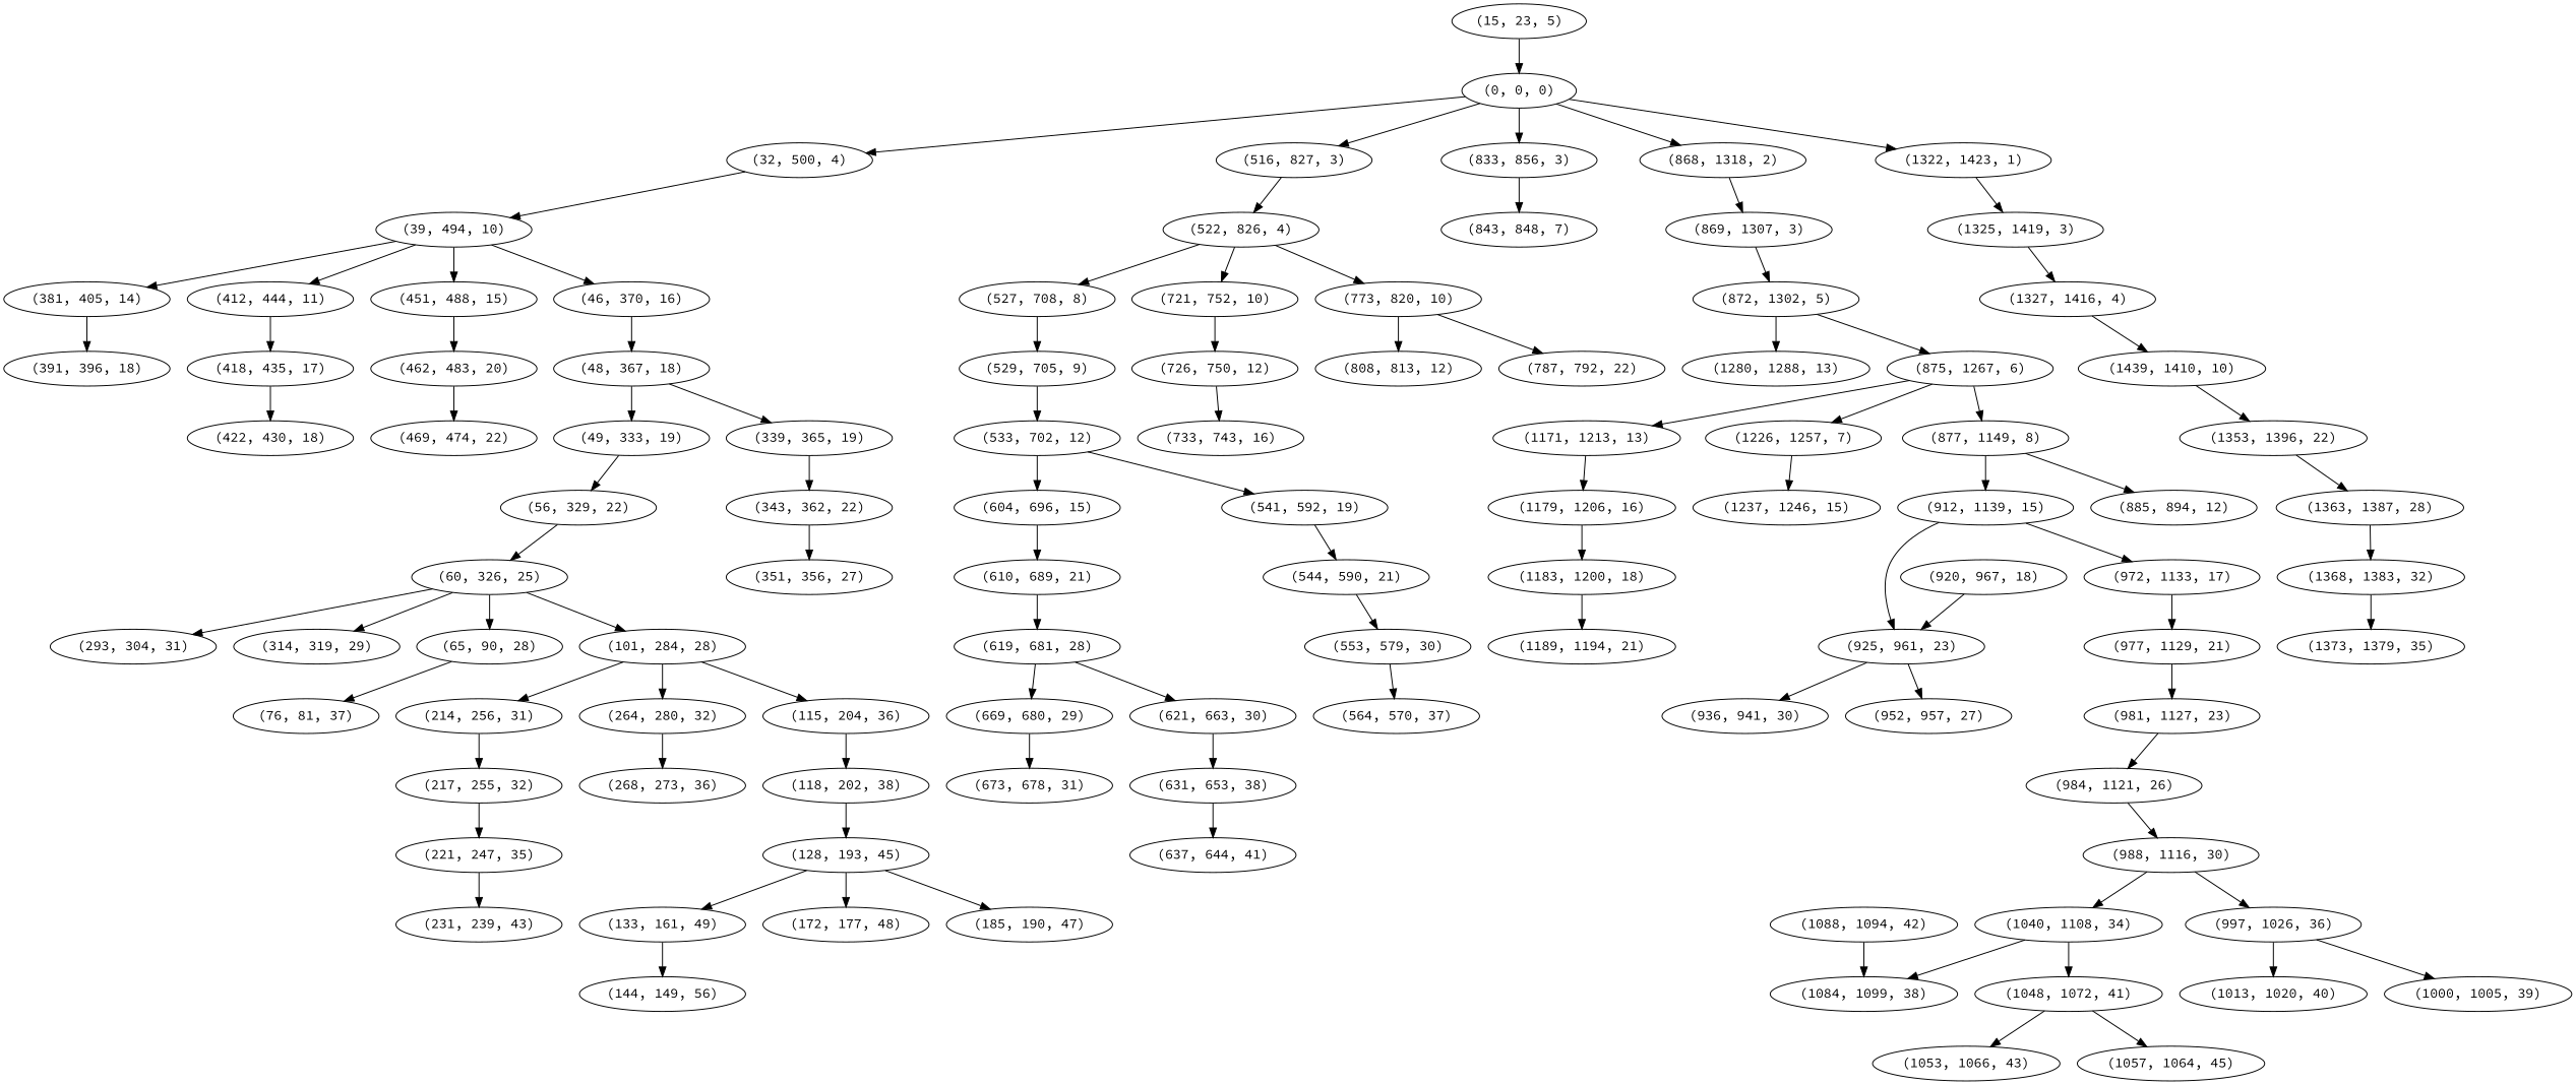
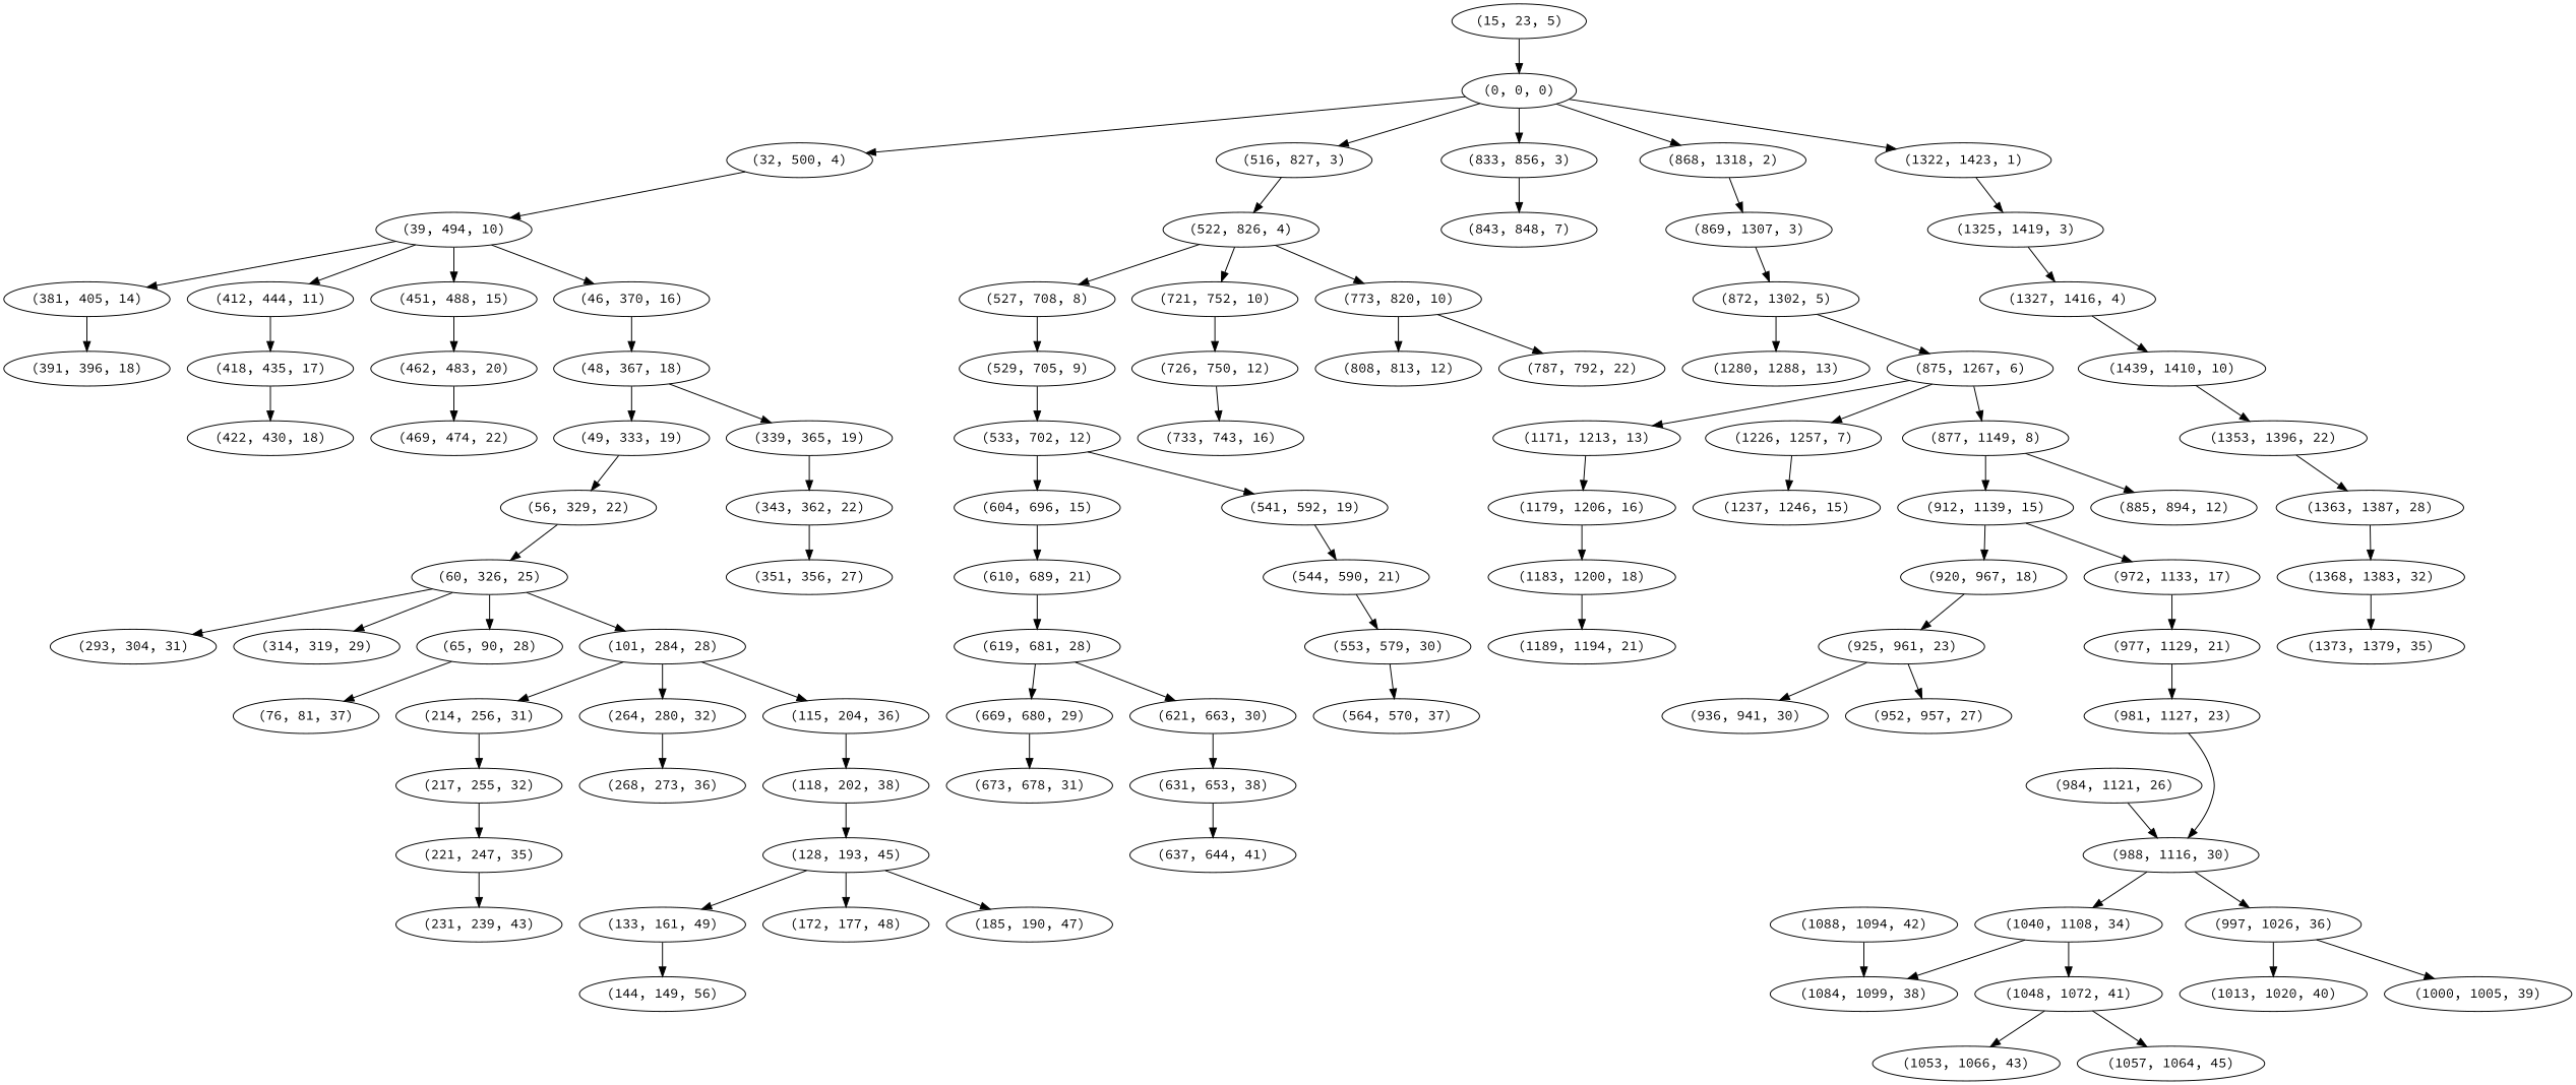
  digraph {
    fontname="Source Code Pro"
    node [fontname="Source Code Pro"]
    edge [fontname="Source Code Pro"]
    "(0, 0, 0)"
    "(32, 500, 4)"
    "(516, 827, 3)"
    "(833, 856, 3)"
    "(868, 1318, 2)"
    "(1322, 1423, 1)"
    "(15, 23, 5)"
    "(39, 494, 10)"
    "(522, 826, 4)"
    "(843, 848, 7)"
    "(869, 1307, 3)"
    "(1325, 1419, 3)"
    "(46, 370, 16)"
    "(381, 405, 14)"
    "(412, 444, 11)"
    "(451, 488, 15)"
    "(48, 367, 18)"
    "(391, 396, 18)"
    "(418, 435, 17)"
    "(462, 483, 20)"
    "(49, 333, 19)"
    "(339, 365, 19)"
    "(56, 329, 22)"
    "(343, 362, 22)"
    "(60, 326, 25)"
    "(65, 90, 28)"
    "(101, 284, 28)"
    "(293, 304, 31)"
    "(314, 319, 29)"
    "(76, 81, 37)"
    "(115, 204, 36)"
    "(214, 256, 31)"
    "(264, 280, 32)"
    "(118, 202, 38)"
    "(217, 255, 32)"
    "(268, 273, 36)"
    "(128, 193, 45)"
    "(133, 161, 49)"
    "(172, 177, 48)"
    "(185, 190, 47)"
    "(144, 149, 56)"
    "(221, 247, 35)"
    "(231, 239, 43)"
    "(351, 356, 27)"
    "(422, 430, 18)"
    "(469, 474, 22)"
    "(527, 708, 8)"
    "(721, 752, 10)"
    "(773, 820, 10)"
    "(529, 705, 9)"
    "(726, 750, 12)"
    "(787, 792, 22)"
    "(808, 813, 12)"
    "(533, 702, 12)"
    "(541, 592, 19)"
    "(604, 696, 15)"
    "(544, 590, 21)"
    "(610, 689, 21)"
    "(553, 579, 30)"
    "(564, 570, 37)"
    "(619, 681, 28)"
    "(621, 663, 30)"
    "(669, 680, 29)"
    "(631, 653, 38)"
    "(673, 678, 31)"
    "(637, 644, 41)"
    "(733, 743, 16)"
    "(872, 1302, 5)"
    "(875, 1267, 6)"
    "(1280, 1288, 13)"
    "(877, 1149, 8)"
    "(1171, 1213, 13)"
    "(1226, 1257, 7)"
    "(885, 894, 12)"
    "(912, 1139, 15)"
    "(1179, 1206, 16)"
    "(1237, 1246, 15)"
    "(920, 967, 18)"
    "(972, 1133, 17)"
    "(925, 961, 23)"
    "(977, 1129, 21)"
    "(936, 941, 30)"
    "(952, 957, 27)"
    "(981, 1127, 23)"
    "(984, 1121, 26)"
    "(988, 1116, 30)"
    "(997, 1026, 36)"
    "(1040, 1108, 34)"
    "(1000, 1005, 39)"
    "(1013, 1020, 40)"
    "(1048, 1072, 41)"
    "(1084, 1099, 38)"
    "(1053, 1066, 43)"
    "(1057, 1064, 45)"
    "(1088, 1094, 42)"
    "(1183, 1200, 18)"
    "(1189, 1194, 21)"
    "(1327, 1416, 4)"
    n99 [label="(1439, 1410, 10)"]
    "(1353, 1396, 22)"
    "(1363, 1387, 28)"
    "(1368, 1383, 32)"
    "(1373, 1379, 35)"
    "(0, 0, 0)" -> "(32, 500, 4)"
    "(0, 0, 0)" -> "(516, 827, 3)"
    "(0, 0, 0)" -> "(833, 856, 3)"
    "(0, 0, 0)" -> "(868, 1318, 2)"
    "(0, 0, 0)" -> "(1322, 1423, 1)"
    "(32, 500, 4)" -> "(39, 494, 10)"
    "(516, 827, 3)" -> "(522, 826, 4)"
    "(833, 856, 3)" -> "(843, 848, 7)"
    "(868, 1318, 2)" -> "(869, 1307, 3)"
    "(1322, 1423, 1)" -> "(1325, 1419, 3)"
    "(15, 23, 5)" -> "(0, 0, 0)"
    "(39, 494, 10)" -> "(46, 370, 16)"
    "(39, 494, 10)" -> "(381, 405, 14)"
    "(39, 494, 10)" -> "(412, 444, 11)"
    "(39, 494, 10)" -> "(451, 488, 15)"
    "(522, 826, 4)" -> "(527, 708, 8)"
    "(522, 826, 4)" -> "(721, 752, 10)"
    "(522, 826, 4)" -> "(773, 820, 10)"
    "(869, 1307, 3)" -> "(872, 1302, 5)"
    "(1325, 1419, 3)" -> "(1327, 1416, 4)"
    "(46, 370, 16)" -> "(48, 367, 18)"
    "(381, 405, 14)" -> "(391, 396, 18)"
    "(412, 444, 11)" -> "(418, 435, 17)"
    "(451, 488, 15)" -> "(462, 483, 20)"
    "(48, 367, 18)" -> "(49, 333, 19)"
    "(48, 367, 18)" -> "(339, 365, 19)"
    "(418, 435, 17)" -> "(422, 430, 18)"
    "(462, 483, 20)" -> "(469, 474, 22)"
    "(49, 333, 19)" -> "(56, 329, 22)"
    "(339, 365, 19)" -> "(343, 362, 22)"
    "(56, 329, 22)" -> "(60, 326, 25)"
    "(343, 362, 22)" -> "(351, 356, 27)"
    "(60, 326, 25)" -> "(65, 90, 28)"
    "(60, 326, 25)" -> "(101, 284, 28)"
    "(60, 326, 25)" -> "(293, 304, 31)"
    "(60, 326, 25)" -> "(314, 319, 29)"
    "(65, 90, 28)" -> "(76, 81, 37)"
    "(101, 284, 28)" -> "(115, 204, 36)"
    "(101, 284, 28)" -> "(214, 256, 31)"
    "(101, 284, 28)" -> "(264, 280, 32)"
    "(115, 204, 36)" -> "(118, 202, 38)"
    "(214, 256, 31)" -> "(217, 255, 32)"
    "(264, 280, 32)" -> "(268, 273, 36)"
    "(118, 202, 38)" -> "(128, 193, 45)"
    "(217, 255, 32)" -> "(221, 247, 35)"
    "(128, 193, 45)" -> "(133, 161, 49)"
    "(128, 193, 45)" -> "(172, 177, 48)"
    "(128, 193, 45)" -> "(185, 190, 47)"
    "(133, 161, 49)" -> "(144, 149, 56)"
    "(221, 247, 35)" -> "(231, 239, 43)"
    "(527, 708, 8)" -> "(529, 705, 9)"
    "(721, 752, 10)" -> "(726, 750, 12)"
    "(773, 820, 10)" -> "(787, 792, 22)"
    "(773, 820, 10)" -> "(808, 813, 12)"
    "(529, 705, 9)" -> "(533, 702, 12)"
    "(726, 750, 12)" -> "(733, 743, 16)"
    "(533, 702, 12)" -> "(541, 592, 19)"
    "(533, 702, 12)" -> "(604, 696, 15)"
    "(541, 592, 19)" -> "(544, 590, 21)"
    "(604, 696, 15)" -> "(610, 689, 21)"
    "(544, 590, 21)" -> "(553, 579, 30)"
    "(610, 689, 21)" -> "(619, 681, 28)"
    "(553, 579, 30)" -> "(564, 570, 37)"
    "(619, 681, 28)" -> "(621, 663, 30)"
    "(619, 681, 28)" -> "(669, 680, 29)"
    "(621, 663, 30)" -> "(631, 653, 38)"
    "(669, 680, 29)" -> "(673, 678, 31)"
    "(631, 653, 38)" -> "(637, 644, 41)"
    "(872, 1302, 5)" -> "(875, 1267, 6)"
    "(872, 1302, 5)" -> "(1280, 1288, 13)"
    "(875, 1267, 6)" -> "(877, 1149, 8)"
    "(875, 1267, 6)" -> "(1171, 1213, 13)"
    "(875, 1267, 6)" -> "(1226, 1257, 7)"
    "(877, 1149, 8)" -> "(885, 894, 12)"
    "(877, 1149, 8)" -> "(912, 1139, 15)"
    "(1171, 1213, 13)" -> "(1179, 1206, 16)"
    "(1226, 1257, 7)" -> "(1237, 1246, 15)"
-   "(912, 1139, 15)" -> "(925, 961, 23)"
+   "(912, 1139, 15)" -> "(920, 967, 18)"
    "(912, 1139, 15)" -> "(972, 1133, 17)"
    "(1179, 1206, 16)" -> "(1183, 1200, 18)"
    "(920, 967, 18)" -> "(925, 961, 23)"
    "(972, 1133, 17)" -> "(977, 1129, 21)"
    "(925, 961, 23)" -> "(936, 941, 30)"
    "(925, 961, 23)" -> "(952, 957, 27)"
    "(977, 1129, 21)" -> "(981, 1127, 23)"
-   "(981, 1127, 23)" -> "(984, 1121, 26)"
+   "(981, 1127, 23)" -> "(988, 1116, 30)"
    "(984, 1121, 26)" -> "(988, 1116, 30)"
    "(988, 1116, 30)" -> "(997, 1026, 36)"
    "(988, 1116, 30)" -> "(1040, 1108, 34)"
    "(997, 1026, 36)" -> "(1000, 1005, 39)"
    "(997, 1026, 36)" -> "(1013, 1020, 40)"
    "(1040, 1108, 34)" -> "(1048, 1072, 41)"
    "(1040, 1108, 34)" -> "(1084, 1099, 38)"
    "(1048, 1072, 41)" -> "(1053, 1066, 43)"
    "(1048, 1072, 41)" -> "(1057, 1064, 45)"
    "(1088, 1094, 42)" -> "(1084, 1099, 38)"
    "(1183, 1200, 18)" -> "(1189, 1194, 21)"
    "(1327, 1416, 4)" -> n99
    n99 -> "(1353, 1396, 22)"
    "(1353, 1396, 22)" -> "(1363, 1387, 28)"
    "(1363, 1387, 28)" -> "(1368, 1383, 32)"
    "(1368, 1383, 32)" -> "(1373, 1379, 35)"
  }
